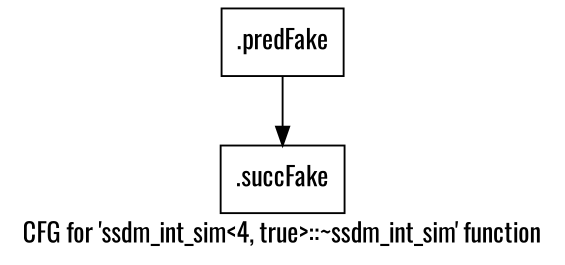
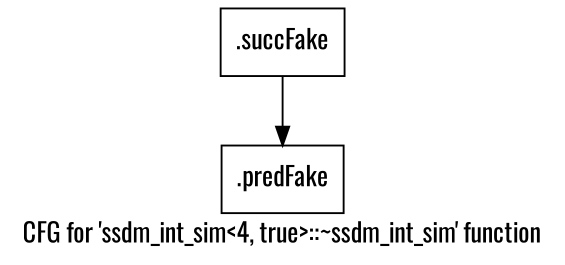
  digraph {
    label="CFG for 'ssdm_int_sim\<4, true\>::~ssdm_int_sim' function"
    fontname=Oswald
    node [shape=record fontname=Oswald]
    n1 [label="{.predFake}"]
    n2 [filename="/media/miguel/NewVolume/Linux/Xilinx/Vitis_HLS/2020.2/include/ap_common.h" label="{.succFake}" linenumber=639]
-   n1 -> n2 [execusionnum=0 filename="/media/miguel/NewVolume/Linux/Xilinx/Vitis_HLS/2020.2/include/ap_common.h" color=black fontname=Oswald]
+   n2 -> n1 [execusionnum=0 filename="/media/miguel/NewVolume/Linux/Xilinx/Vitis_HLS/2020.2/include/ap_common.h" color=black fontname=Oswald]
  }
